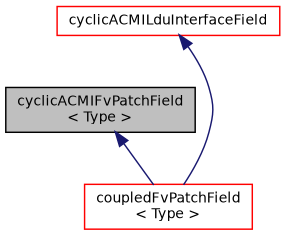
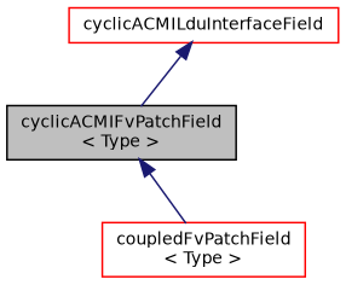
  digraph {
    node [color=red fontname=Helvetica fontsize=10 shape=record]
    edge [color=midnightblue dir=back fontname=Helvetica fontsize=10 labelfontname=Helvetica labelfontsize=10 style=solid]
    n1 [color=black fillcolor=grey75 fontcolor=black height=0.2 label="cyclicACMIFvPatchField\l\< Type \>" style=filled width=0.4]
    n2 [height=0.2 label="coupledFvPatchField\l\< Type \>" width=0.4]
    n3 [height=0.2 label=cyclicACMILduInterfaceField width=0.4]
    n1 -> n2
-   n3 -> n2
+   n3 -> n1
  }
